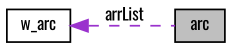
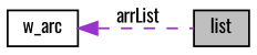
  digraph {
    rankdir=LR
    fontname=Oswald
    node [color=black fontname=Oswald fontsize=10 shape=record style=filled]
-   n1 [fillcolor=grey75 fontcolor=black height=0.2 label=arc width=0.4]
+   n1 [fillcolor=grey75 fontcolor=black height=0.2 label=list width=0.4]
    n2 [fillcolor=white height=0.2 label=w_arc width=0.4]
    n2 -> n1 [color=darkorchid3 dir=back fontname=Oswald fontsize=10 label=" arrList" labelfontname=Helvetica labelfontsize=10 style=dashed]
  }
